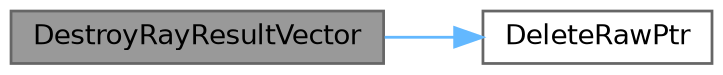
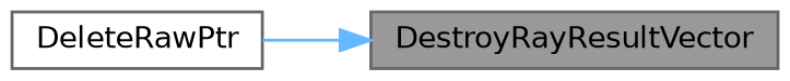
  digraph {
    rankdir=LR
    node [fontname=Helvetica fontsize=10 shape=box style=filled]
    n1 [color=gray40 fillcolor=grey60 fontcolor=black height=0.2 label=DestroyRayResultVector width=0.4]
    n2 [color=grey40 fillcolor=white height=0.2 label=DeleteRawPtr width=0.4]
-   n1 -> n2 [color=steelblue1 fontname=Helvetica fontsize=10 labelfontname=Helvetica labelfontsize=10 style=solid]
+   n2 -> n1 [color=steelblue1 fontname=Helvetica fontsize=10 labelfontname=Helvetica labelfontsize=10 style=solid]
  }
